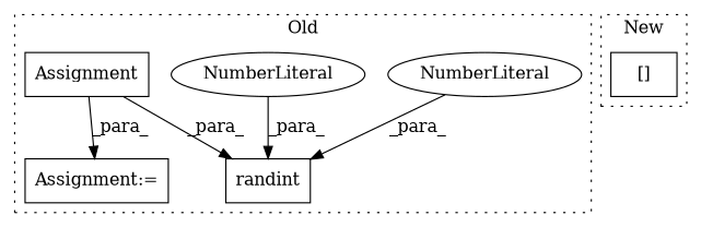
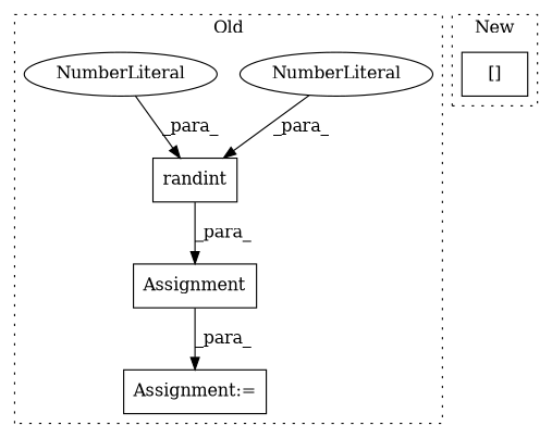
  digraph {
    node [a=32 l=1 shape=box]
    n1 [l="8,1" label=randint s="432,446"]
    n2 [a=34 label=NumberLiteral s=440 shape=ellipse]
    n3 [a=34 l=4 label=NumberLiteral s=442 shape=ellipse]
    n4 [l="7,1" label=Assignment s="418,447"]
    n5 [a=7 label="Assignment:=" s=458]
    n6 [a=2 l="32,1" label="[]" s="639,672"]
    subgraph cluster_1 {
      label=Old
      style=dotted
      n1
      n2
      n3
      n4
      n5
    }
    subgraph cluster_2 {
      label=New
      style=dotted
      n6
    }
-   n4 -> n1 [label=_para_]
+   n1 -> n4 [label=_para_]
    n2 -> n1 [label=_para_]
    n3 -> n1 [label=_para_]
    n4 -> n5 [label=_para_]
  }
